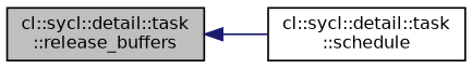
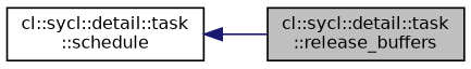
  digraph {
    rankdir=LR
    node [color=black fontname=Helvetica fontsize=10 shape=record]
    n1 [fillcolor=grey75 fontcolor=black height=0.2 label="cl::sycl::detail::task\l::release_buffers" style=filled width=0.4]
    n2 [height=0.2 label="cl::sycl::detail::task\l::schedule" width=0.4]
-   n1 -> n2 [color=midnightblue dir=back fontname=Helvetica fontsize=10 labelfontname=Helvetica labelfontsize=10 style=solid]
+   n2 -> n1 [color=midnightblue dir=back fontname=Helvetica fontsize=10 labelfontname=Helvetica labelfontsize=10 style=solid]
  }
